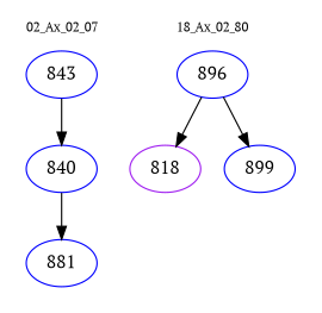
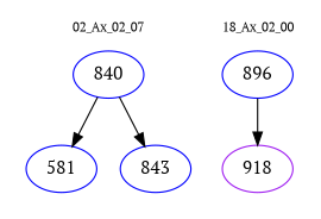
  digraph {
    fontname="PT Serif"
    node [color=blue fontname="PT Serif"]
    edge [color=black fontname="PT Serif"]
    n1 [label=840]
-   n2 [label=881]
+   n2 [label=581]
    n3 [label=843]
    n4 [label=896]
-   n5 [color=purple label=818]
-   n6 [label=899]
+   n5 [color=purple label=918]
    subgraph cluster_1 {
      color=white
      fontsize=10
      label="02_Ax_02_07"
      n1
      n2
      n3
    }
    subgraph cluster_2 {
      color=white
      fontsize=10
-     label="18_Ax_02_80"
+     label="18_Ax_02_00"
      n4
      n5
-     n6
    }
    n1 -> n2
-   n3 -> n1
+   n1 -> n3
    n4 -> n5
-   n4 -> n6
  }
